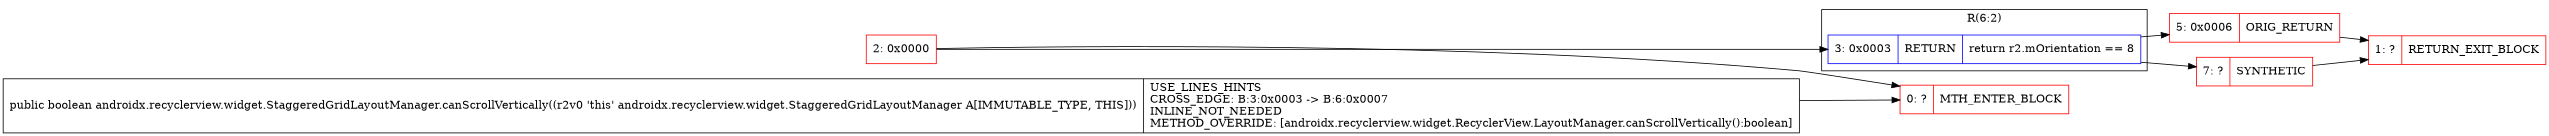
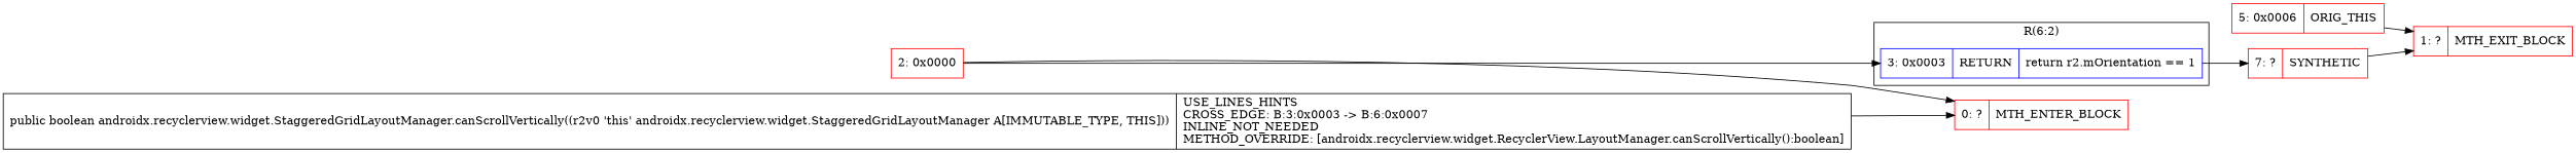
  digraph {
    rankdir=LR
    node [color=red shape=record]
-   n1 [color=blue label="{3\:\ 0x0003|RETURN\l|return r2.mOrientation == 8\l}"]
-   n2 [label="{5\:\ 0x0006|ORIG_RETURN\l}"]
+   n1 [color=blue label="{3\:\ 0x0003|RETURN\l|return r2.mOrientation == 1\l}"]
+   n2 [label="{5\:\ 0x0006|ORIG_THIS\l}"]
    n3 [label="{7\:\ ?|SYNTHETIC\l}"]
-   n4 [label="{1\:\ ?|RETURN_EXIT_BLOCK\l}"]
+   n4 [label="{1\:\ ?|MTH_EXIT_BLOCK\l}"]
    n5 [label="{0\:\ ?|MTH_ENTER_BLOCK\l}"]
    n6 [label="{2\:\ 0x0000}"]
    n7 [label="{public boolean androidx.recyclerview.widget.StaggeredGridLayoutManager.canScrollVertically((r2v0 'this' androidx.recyclerview.widget.StaggeredGridLayoutManager A[IMMUTABLE_TYPE, THIS]))  | USE_LINES_HINTS\lCROSS_EDGE: B:3:0x0003 \-\> B:6:0x0007\lINLINE_NOT_NEEDED\lMETHOD_OVERRIDE: [androidx.recyclerview.widget.RecyclerView.LayoutManager.canScrollVertically():boolean]\l}" color=""]
    subgraph cluster_1 {
      label="R(6:2)"
      n1
    }
-   n1 -> n2
    n1 -> n3
    n2 -> n4
    n3 -> n4
    n6 -> n1
    n6 -> n5
    n7 -> n5
  }
